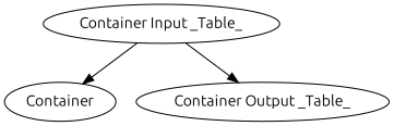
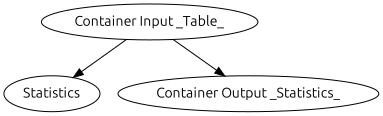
  digraph {
    fontname=Ubuntu
    rankdir=TB
    node [fontname=Ubuntu]
    edge [fontname=Ubuntu]
-   n1 [label=Container]
-   n2 [label="Container Output _Table_"]
+   n1 [label=Statistics]
+   n2 [label="Container Output _Statistics_"]
    n3 [label="Container Input _Table_"]
    n3 -> n1
    n3 -> n2
  }
